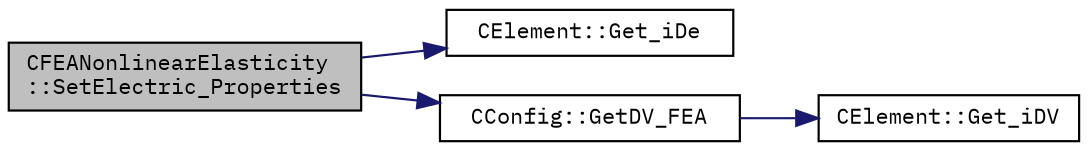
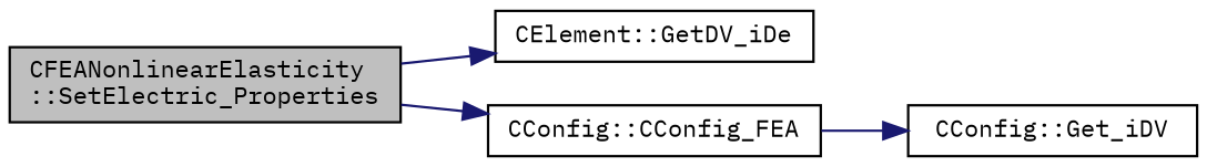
  digraph {
    fontname="IBM Plex Mono"
    rankdir=LR
    node [color=black fillcolor=white fontname="IBM Plex Mono" fontsize=10 shape=record style=filled]
    edge [color=midnightblue fontname="IBM Plex Mono" fontsize=10 labelfontname=Helvetica labelfontsize=10 style=solid]
    n1 [fillcolor=grey75 fontcolor=black height=0.2 label="CFEANonlinearElasticity\l::SetElectric_Properties" width=0.4]
-   n2 [height=0.2 label="CElement::Get_iDe" width=0.4]
-   n3 [height=0.2 label="CConfig::GetDV_FEA" width=0.4]
-   n4 [height=0.2 label="CElement::Get_iDV" width=0.4]
+   n2 [height=0.2 label="CElement::GetDV_iDe" width=0.4]
+   n3 [height=0.2 label="CConfig::CConfig_FEA" width=0.4]
+   n4 [height=0.2 label="CConfig::Get_iDV" width=0.4]
    n1 -> n2
    n1 -> n3
    n3 -> n4
  }
